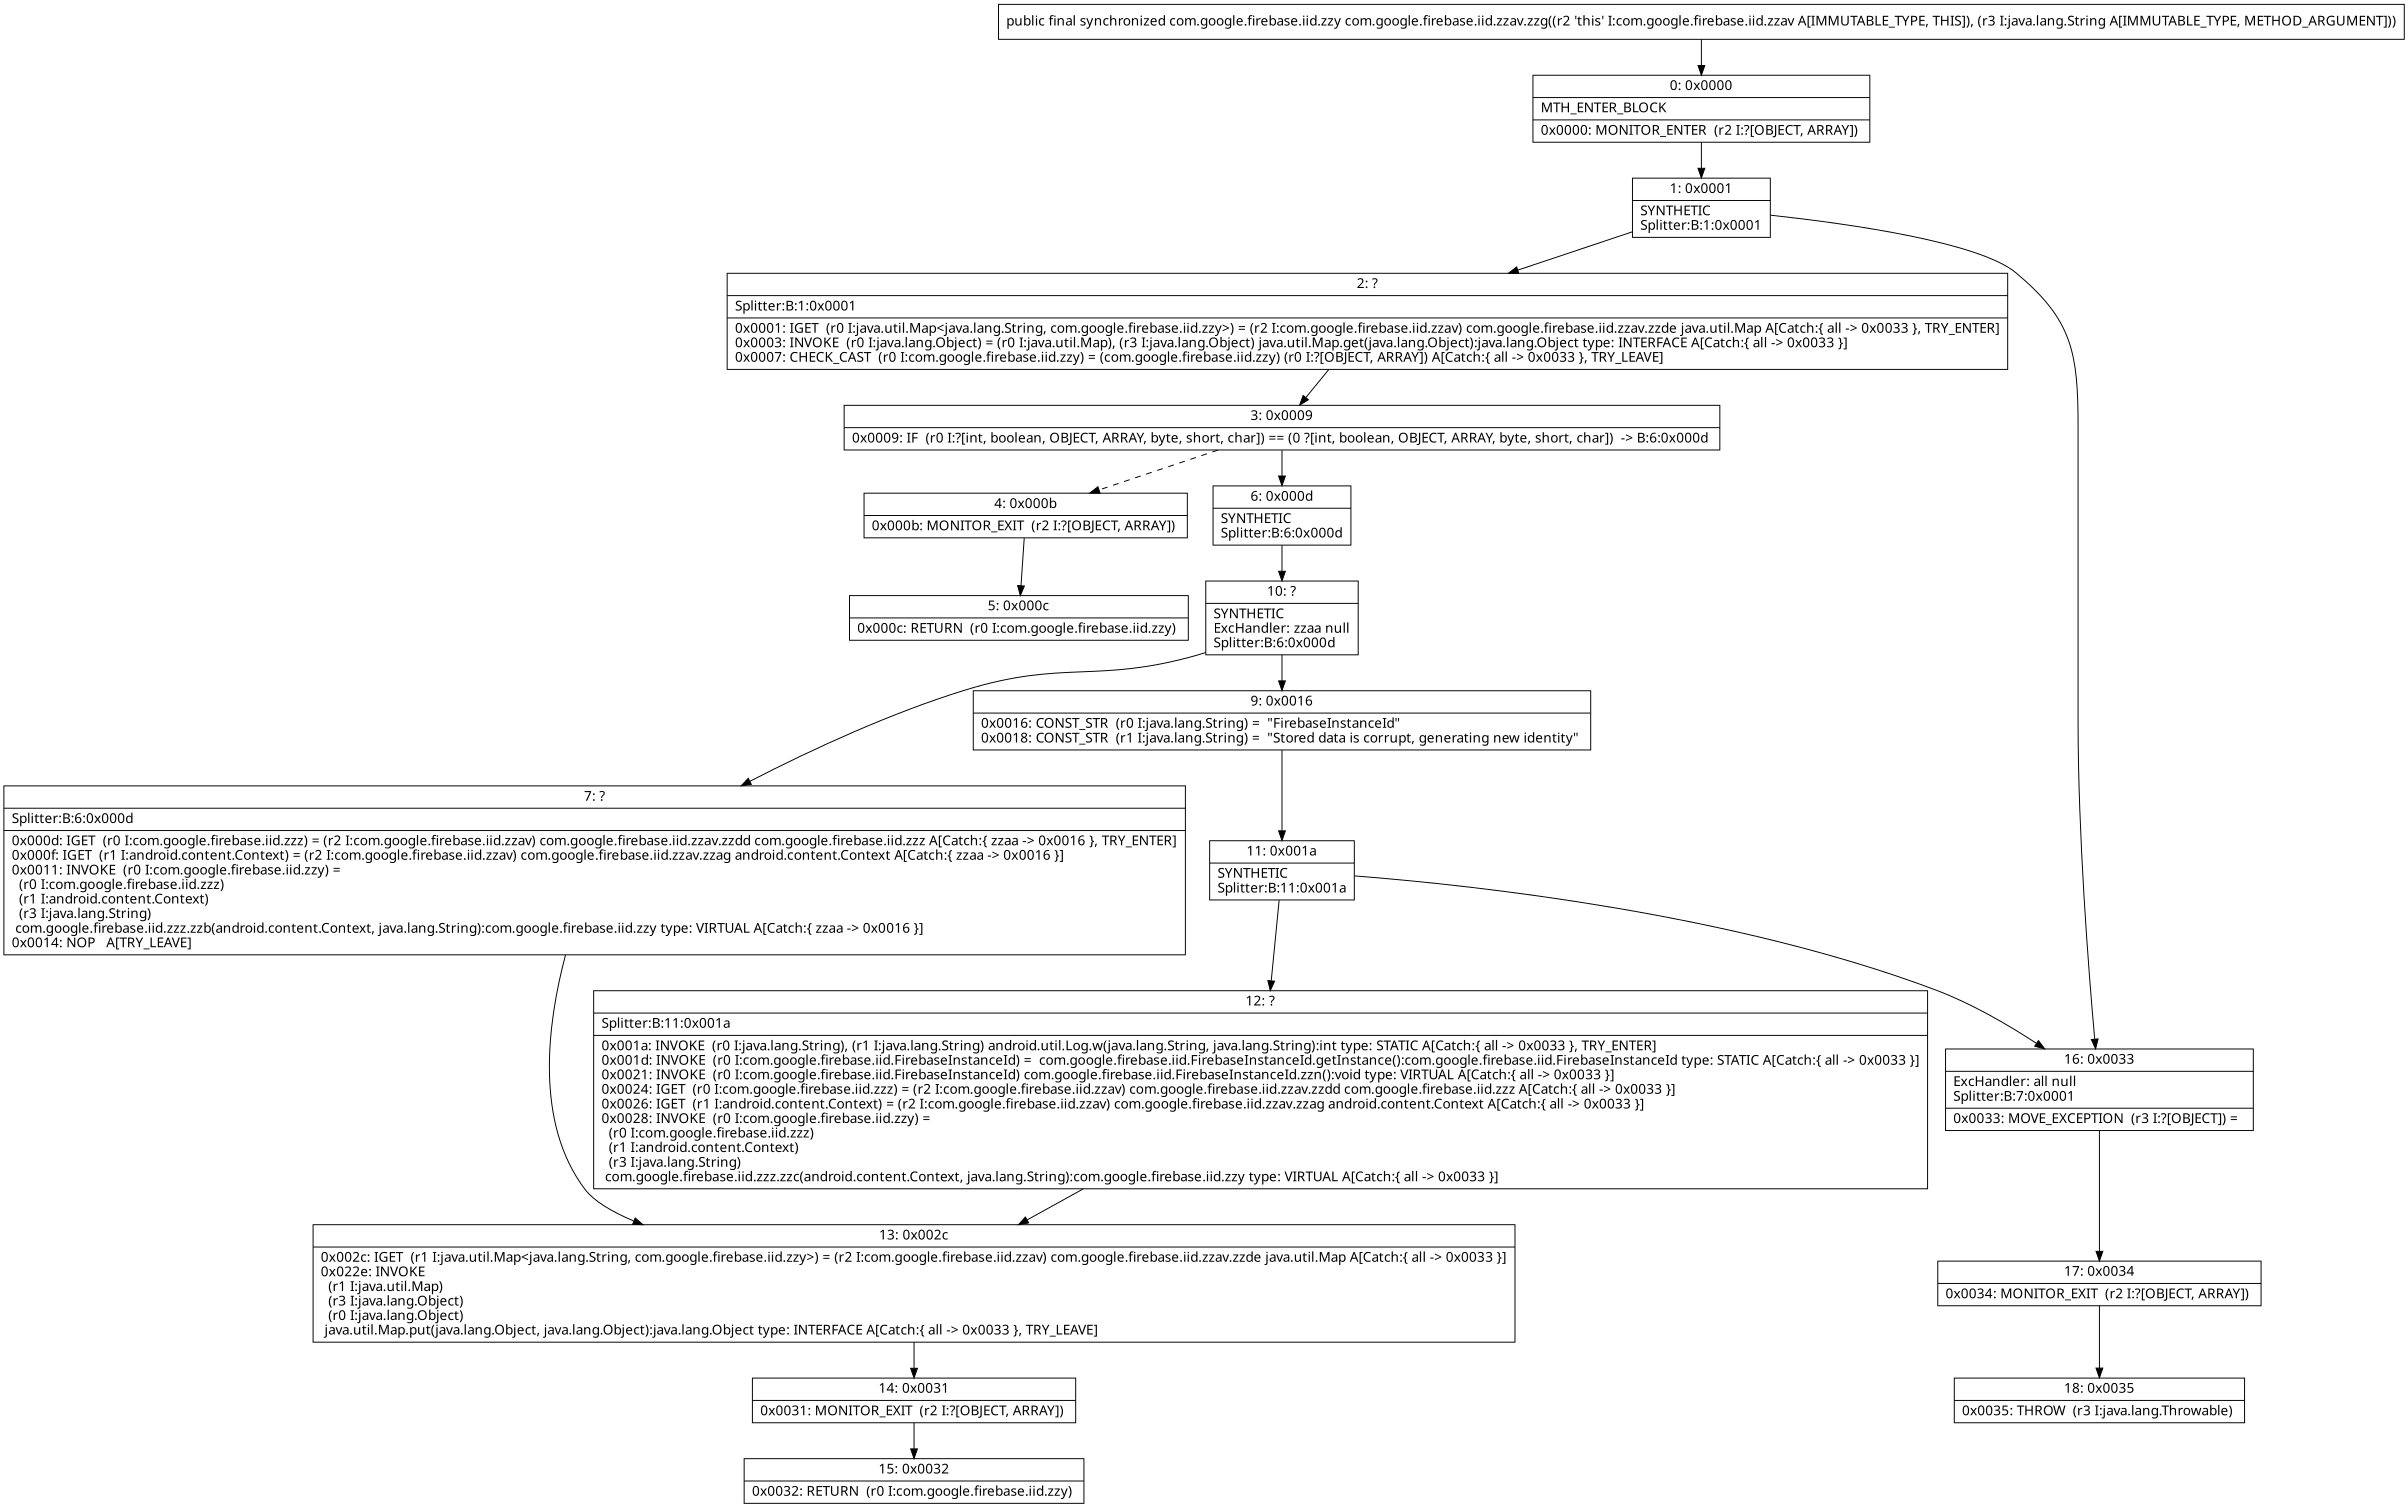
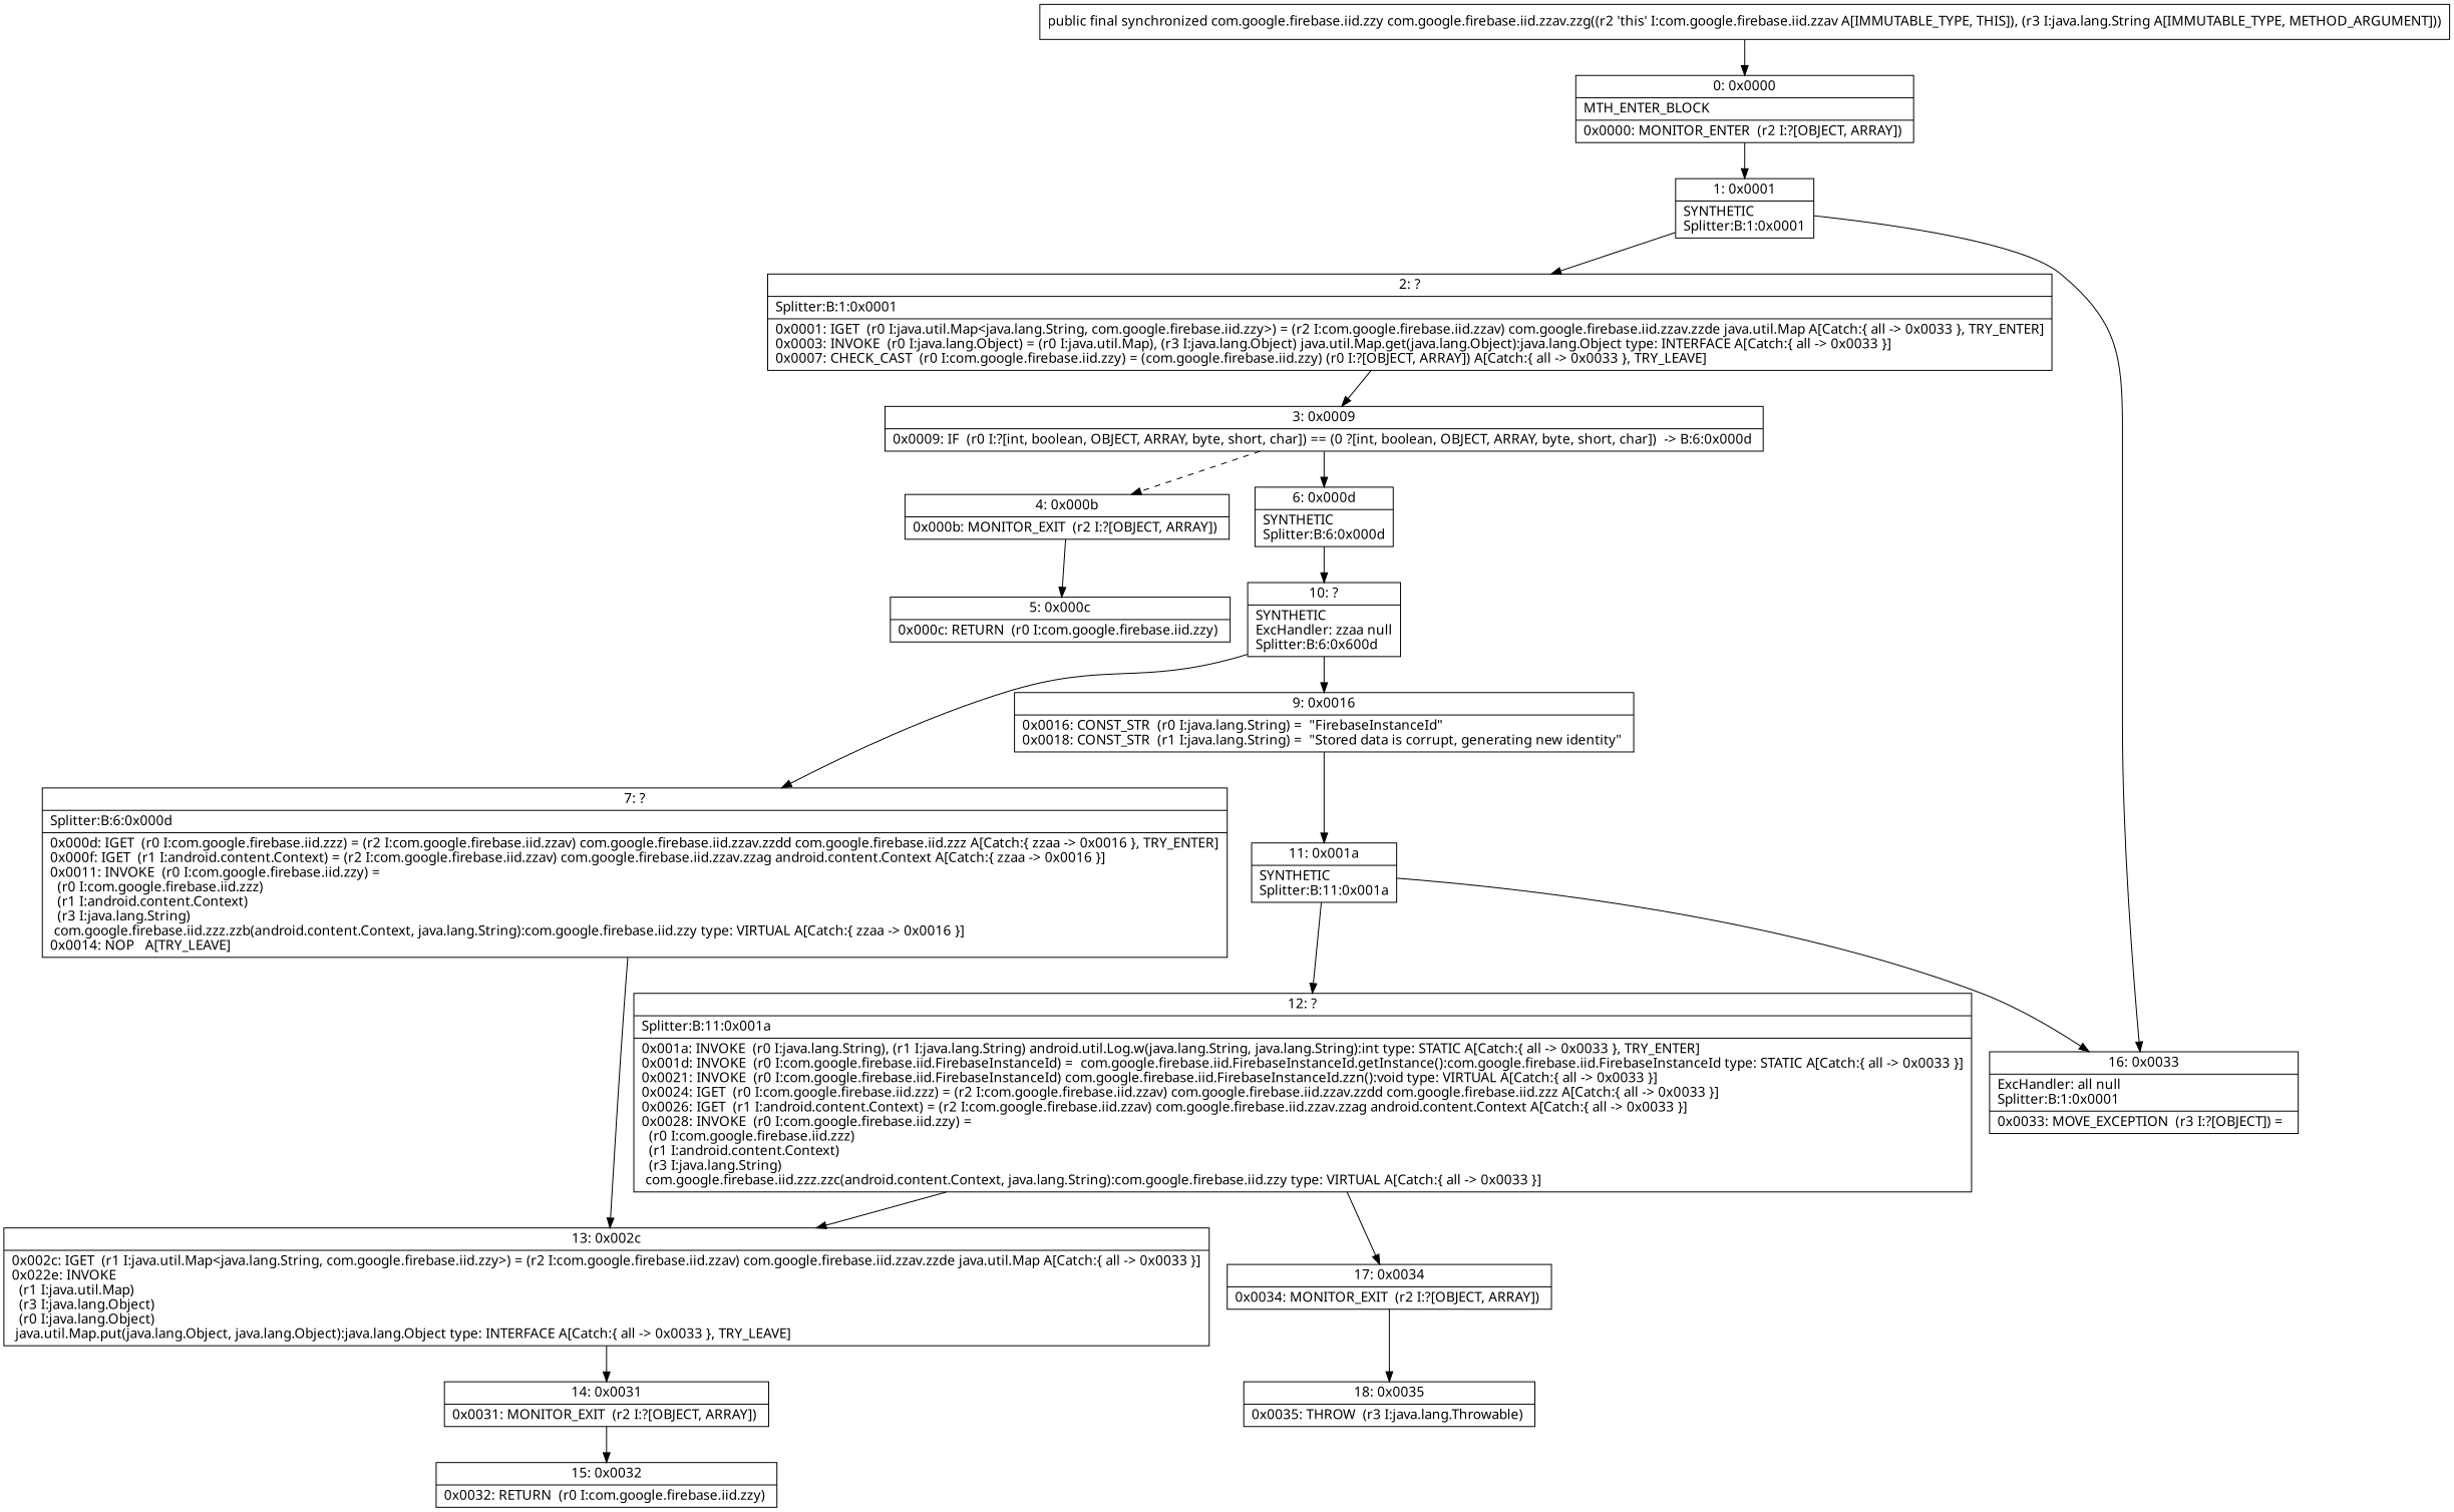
  digraph {
    fontname="Noto Sans"
    node [fontname="Noto Sans" shape=record]
    edge [fontname="Noto Sans"]
    n1 [label="{0\:\ 0x0000|MTH_ENTER_BLOCK\l|0x0000: MONITOR_ENTER  (r2 I:?[OBJECT, ARRAY]) \l}"]
    n2 [label="{1\:\ 0x0001|SYNTHETIC\lSplitter:B:1:0x0001\l}"]
    n3 [label="{2\:\ ?|Splitter:B:1:0x0001\l|0x0001: IGET  (r0 I:java.util.Map\<java.lang.String, com.google.firebase.iid.zzy\>) = (r2 I:com.google.firebase.iid.zzav) com.google.firebase.iid.zzav.zzde java.util.Map A[Catch:\{ all \-\> 0x0033 \}, TRY_ENTER]\l0x0003: INVOKE  (r0 I:java.lang.Object) = (r0 I:java.util.Map), (r3 I:java.lang.Object) java.util.Map.get(java.lang.Object):java.lang.Object type: INTERFACE A[Catch:\{ all \-\> 0x0033 \}]\l0x0007: CHECK_CAST  (r0 I:com.google.firebase.iid.zzy) = (com.google.firebase.iid.zzy) (r0 I:?[OBJECT, ARRAY]) A[Catch:\{ all \-\> 0x0033 \}, TRY_LEAVE]\l}"]
-   n4 [label="{16\:\ 0x0033|ExcHandler: all null\lSplitter:B:7:0x0001\l|0x0033: MOVE_EXCEPTION  (r3 I:?[OBJECT]) =  \l}"]
+   n4 [label="{16\:\ 0x0033|ExcHandler: all null\lSplitter:B:1:0x0001\l|0x0033: MOVE_EXCEPTION  (r3 I:?[OBJECT]) =  \l}"]
    n5 [label="{3\:\ 0x0009|0x0009: IF  (r0 I:?[int, boolean, OBJECT, ARRAY, byte, short, char]) == (0 ?[int, boolean, OBJECT, ARRAY, byte, short, char])  \-\> B:6:0x000d \l}"]
    n6 [label="{17\:\ 0x0034|0x0034: MONITOR_EXIT  (r2 I:?[OBJECT, ARRAY]) \l}"]
    n7 [label="{4\:\ 0x000b|0x000b: MONITOR_EXIT  (r2 I:?[OBJECT, ARRAY]) \l}"]
    n8 [label="{6\:\ 0x000d|SYNTHETIC\lSplitter:B:6:0x000d\l}"]
    n9 [label="{5\:\ 0x000c|0x000c: RETURN  (r0 I:com.google.firebase.iid.zzy) \l}"]
-   n10 [label="{10\:\ ?|SYNTHETIC\lExcHandler: zzaa null\lSplitter:B:6:0x000d\l}"]
+   n10 [label="{10\:\ ?|SYNTHETIC\lExcHandler: zzaa null\lSplitter:B:6:0x600d\l}"]
    n11 [label="{7\:\ ?|Splitter:B:6:0x000d\l|0x000d: IGET  (r0 I:com.google.firebase.iid.zzz) = (r2 I:com.google.firebase.iid.zzav) com.google.firebase.iid.zzav.zzdd com.google.firebase.iid.zzz A[Catch:\{ zzaa \-\> 0x0016 \}, TRY_ENTER]\l0x000f: IGET  (r1 I:android.content.Context) = (r2 I:com.google.firebase.iid.zzav) com.google.firebase.iid.zzav.zzag android.content.Context A[Catch:\{ zzaa \-\> 0x0016 \}]\l0x0011: INVOKE  (r0 I:com.google.firebase.iid.zzy) = \l  (r0 I:com.google.firebase.iid.zzz)\l  (r1 I:android.content.Context)\l  (r3 I:java.lang.String)\l com.google.firebase.iid.zzz.zzb(android.content.Context, java.lang.String):com.google.firebase.iid.zzy type: VIRTUAL A[Catch:\{ zzaa \-\> 0x0016 \}]\l0x0014: NOP   A[TRY_LEAVE]\l}"]
    n12 [label="{13\:\ 0x002c|0x002c: IGET  (r1 I:java.util.Map\<java.lang.String, com.google.firebase.iid.zzy\>) = (r2 I:com.google.firebase.iid.zzav) com.google.firebase.iid.zzav.zzde java.util.Map A[Catch:\{ all \-\> 0x0033 \}]\l0x022e: INVOKE  \l  (r1 I:java.util.Map)\l  (r3 I:java.lang.Object)\l  (r0 I:java.lang.Object)\l java.util.Map.put(java.lang.Object, java.lang.Object):java.lang.Object type: INTERFACE A[Catch:\{ all \-\> 0x0033 \}, TRY_LEAVE]\l}"]
    n13 [label="{9\:\ 0x0016|0x0016: CONST_STR  (r0 I:java.lang.String) =  \"FirebaseInstanceId\" \l0x0018: CONST_STR  (r1 I:java.lang.String) =  \"Stored data is corrupt, generating new identity\" \l}"]
    n14 [label="{14\:\ 0x0031|0x0031: MONITOR_EXIT  (r2 I:?[OBJECT, ARRAY]) \l}"]
    n15 [label="{11\:\ 0x001a|SYNTHETIC\lSplitter:B:11:0x001a\l}"]
    n16 [label="{12\:\ ?|Splitter:B:11:0x001a\l|0x001a: INVOKE  (r0 I:java.lang.String), (r1 I:java.lang.String) android.util.Log.w(java.lang.String, java.lang.String):int type: STATIC A[Catch:\{ all \-\> 0x0033 \}, TRY_ENTER]\l0x001d: INVOKE  (r0 I:com.google.firebase.iid.FirebaseInstanceId) =  com.google.firebase.iid.FirebaseInstanceId.getInstance():com.google.firebase.iid.FirebaseInstanceId type: STATIC A[Catch:\{ all \-\> 0x0033 \}]\l0x0021: INVOKE  (r0 I:com.google.firebase.iid.FirebaseInstanceId) com.google.firebase.iid.FirebaseInstanceId.zzn():void type: VIRTUAL A[Catch:\{ all \-\> 0x0033 \}]\l0x0024: IGET  (r0 I:com.google.firebase.iid.zzz) = (r2 I:com.google.firebase.iid.zzav) com.google.firebase.iid.zzav.zzdd com.google.firebase.iid.zzz A[Catch:\{ all \-\> 0x0033 \}]\l0x0026: IGET  (r1 I:android.content.Context) = (r2 I:com.google.firebase.iid.zzav) com.google.firebase.iid.zzav.zzag android.content.Context A[Catch:\{ all \-\> 0x0033 \}]\l0x0028: INVOKE  (r0 I:com.google.firebase.iid.zzy) = \l  (r0 I:com.google.firebase.iid.zzz)\l  (r1 I:android.content.Context)\l  (r3 I:java.lang.String)\l com.google.firebase.iid.zzz.zzc(android.content.Context, java.lang.String):com.google.firebase.iid.zzy type: VIRTUAL A[Catch:\{ all \-\> 0x0033 \}]\l}"]
    n17 [label="{15\:\ 0x0032|0x0032: RETURN  (r0 I:com.google.firebase.iid.zzy) \l}"]
    n18 [label="{18\:\ 0x0035|0x0035: THROW  (r3 I:java.lang.Throwable) \l}"]
    n19 [label="{public final synchronized com.google.firebase.iid.zzy com.google.firebase.iid.zzav.zzg((r2 'this' I:com.google.firebase.iid.zzav A[IMMUTABLE_TYPE, THIS]), (r3 I:java.lang.String A[IMMUTABLE_TYPE, METHOD_ARGUMENT])) }"]
    n1 -> n2
    n2 -> n3
    n2 -> n4
    n3 -> n5
-   n4 -> n6
+   n16 -> n6
    n5 -> n7 [style=dashed]
    n5 -> n8
    n6 -> n18
    n7 -> n9
    n8 -> n10
    n10 -> n11
    n10 -> n13
    n11 -> n12
    n12 -> n14
    n13 -> n15
    n14 -> n17
    n15 -> n4
    n15 -> n16
    n16 -> n12
    n19 -> n1
  }
